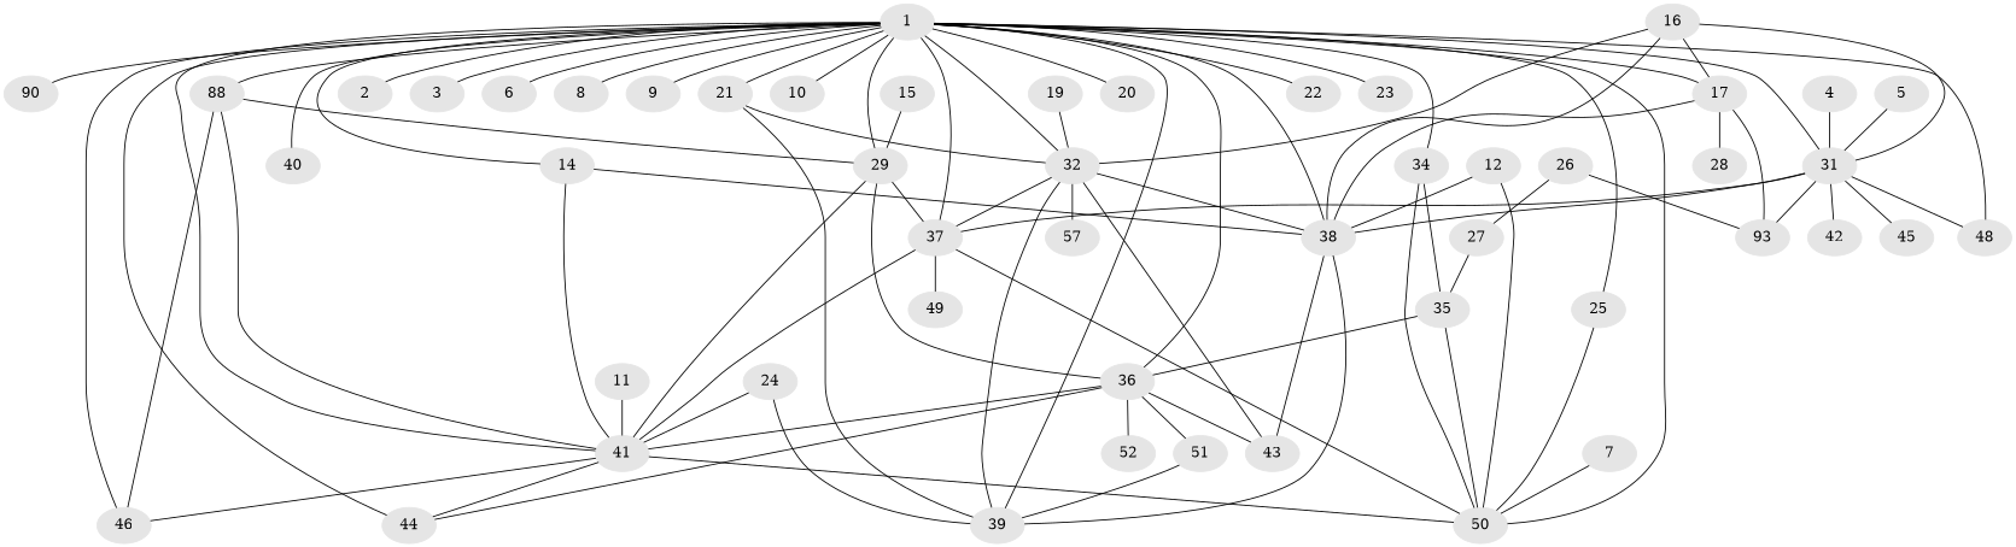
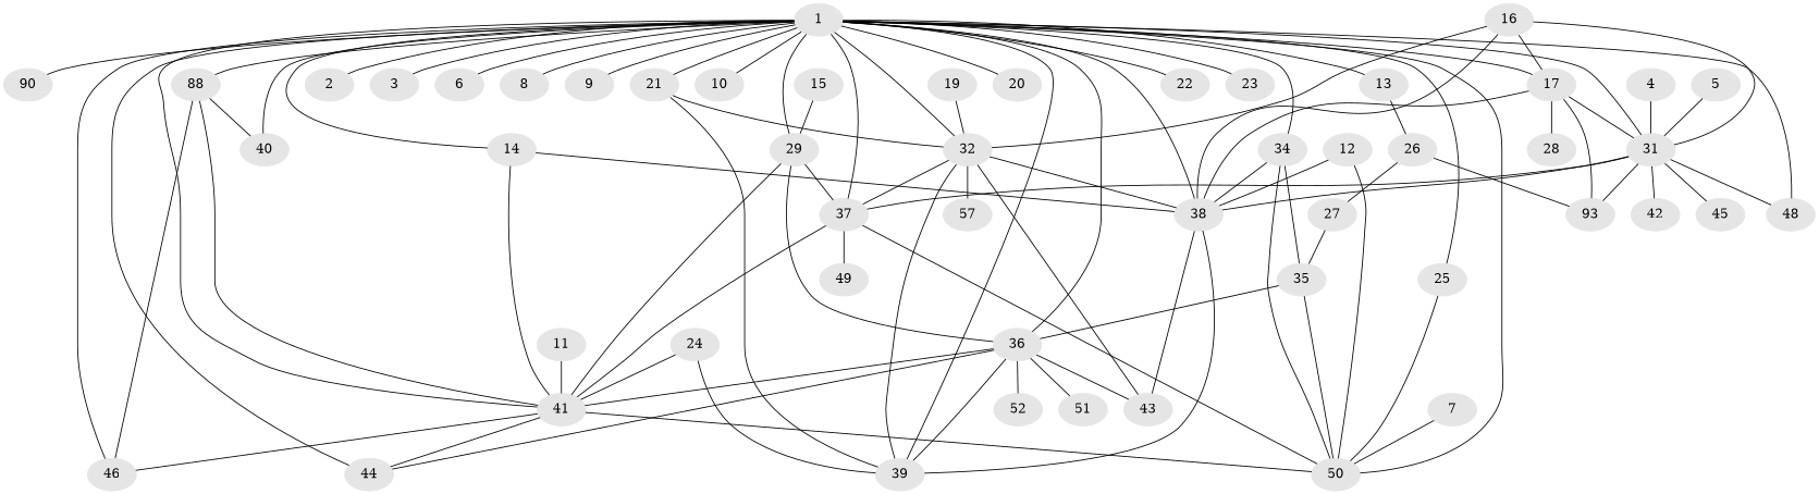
  graph {
    node [color=gray90 style=filled]
    edge [weight=1.0]
    1
    2
    3
    6
    8
    9
    10
+   13
    14
    17
    n11 [label=88]
    20
    21
    22
    23
    25
    29
    n18 [label=90]
    31
    32
    34
    36
    37
    38
    39
    40
    41
    44
    46
    48
    50
    26
    28
    n34 [label=93]
    42
    45
    43
    n38 [label=57]
    35
    51
    52
    49
    4
    5
    7
    11
    12
    27
    15
    16
    19
    24
    1 -- 2 [weight=2.0]
    1 -- 3
    1 -- 6 [weight=2.0]
    1 -- 8
    1 -- 9
    1 -- 10
+   1 -- 13
    1 -- 14
    1 -- 17
    1 -- n11 [weight=2.0]
    1 -- 20
    1 -- 21
    1 -- 22
    1 -- 23
    1 -- 25
    1 -- 29
    1 -- n18
    1 -- 31 [weight=3.0]
    1 -- 32
    1 -- 34 [weight=3.0]
    1 -- 36
    1 -- 37
    1 -- 38
    1 -- 39
    1 -- 40
    1 -- 41
    1 -- 44 [weight=2.0]
    1 -- 46
    1 -- 48
    1 -- 50
+   13 -- 26
    14 -- 38
    14 -- 41
+   17 -- 31
    17 -- 38
    17 -- 28
    17 -- n34
-   n11 -- 29
+   n11 -- 40
    n11 -- 41
    n11 -- 46
    21 -- 32
    21 -- 39
    25 -- 50
    29 -- 36
    29 -- 37
    29 -- 41
    31 -- 37
    31 -- 38 [weight=2.0]
    31 -- 48
    31 -- n34 [weight=2.0]
    31 -- 42
    31 -- 45
    32 -- 37
    32 -- 38 [weight=3.0]
    32 -- 39
    32 -- 43
    32 -- n38
+   34 -- 38
    34 -- 50
    34 -- 35
-   51 -- 39
+   36 -- 39
    36 -- 41
    36 -- 44
    36 -- 43
    36 -- 51
    36 -- 52
    37 -- 41
    37 -- 50
    37 -- 49
    38 -- 39
    38 -- 43
    41 -- 44
    41 -- 46
    41 -- 50
    26 -- n34
    26 -- 27
    35 -- 36
    35 -- 50
    4 -- 31
    5 -- 31
    7 -- 50
    11 -- 41
    12 -- 38
    12 -- 50
    27 -- 35
    15 -- 29
    16 -- 17
    16 -- 31
    16 -- 32
    16 -- 38
    19 -- 32
    24 -- 39
    24 -- 41
  }
